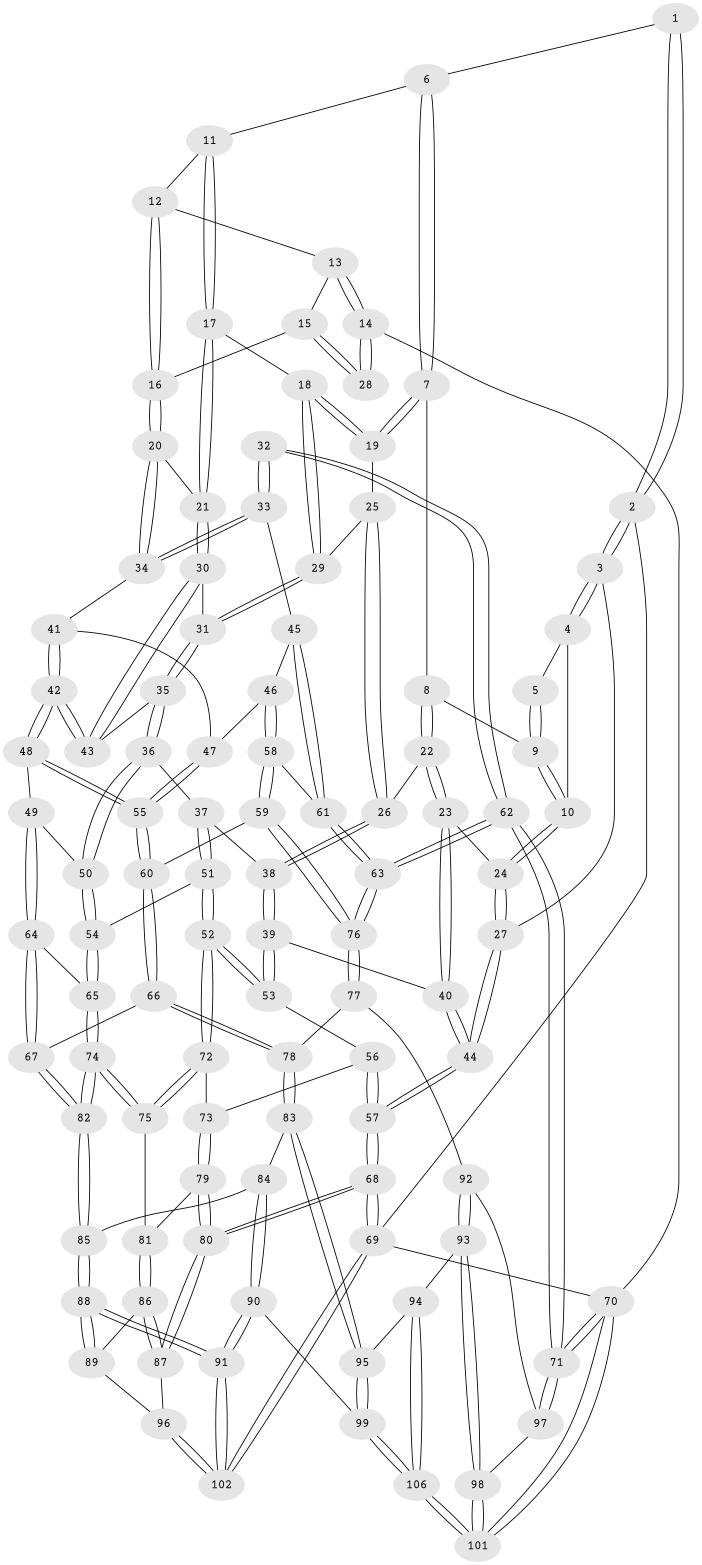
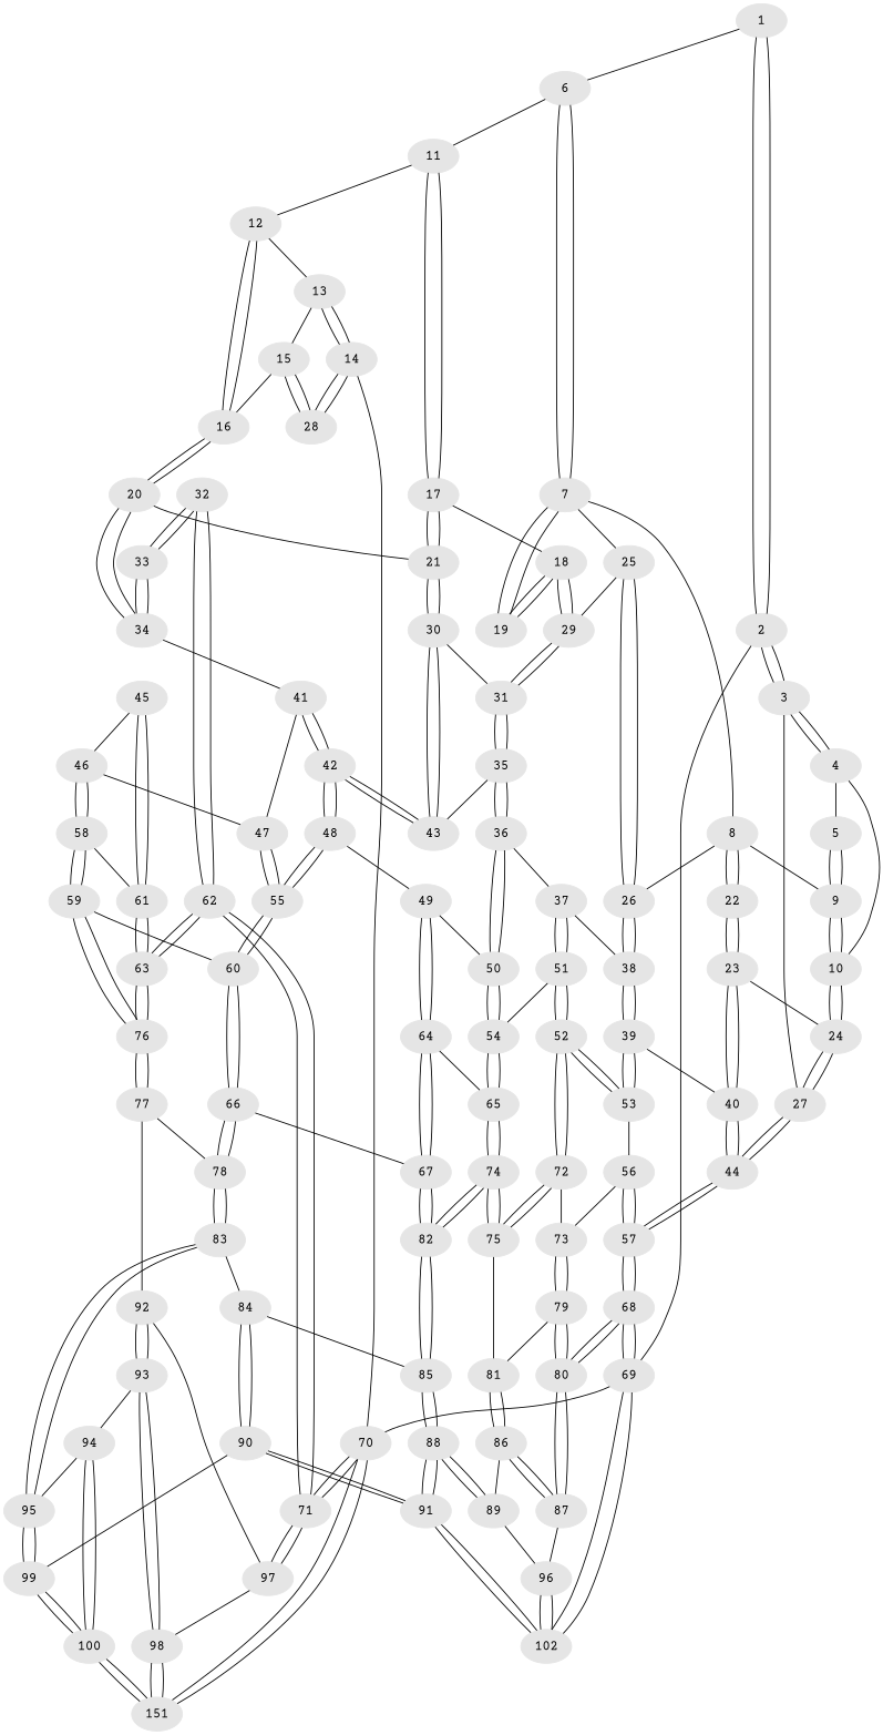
  graph {
    fontname="Courier Prime"
    node [color=gray90 fontname="Courier Prime" style=filled]
    edge [fontname="Courier Prime"]
    1
    2
    6
    3
    69
    7
    11
    4
    27
    14
    28
    70
    102
    5
    10
    44
    9
    24
    8
    19
    12
    17
    22
    25
    23
    26
    13
    16
    18
    21
    15
    20
    71
-   101
+   101 [label=151]
    34
    29
    30
    31
    41
    43
    40
    38
    39
    57
    32
    33
    62
    35
    36
    45
    63
    46
    61
    42
    47
    37
    50
    51
    54
    52
    53
    56
    48
    55
    49
    68
    58
    59
    60
    64
    65
    67
    72
    73
    75
    74
    66
    79
    80
    76
    77
    78
    97
    82
    83
    85
    87
    98
    81
    86
    92
    93
    84
    95
    96
    89
    88
    90
    99
    91
-   100 [label=106]
+   100
    94
    1 -- 2
    1 -- 2
    1 -- 6
    2 -- 3
    2 -- 3
    2 -- 69
    6 -- 7
    6 -- 7
    6 -- 11
    3 -- 4
    3 -- 4
    3 -- 27
    69 -- 70
    69 -- 102
    69 -- 102
    7 -- 8
    7 -- 19
    7 -- 19
    11 -- 12
    11 -- 17
    11 -- 17
    4 -- 5
    4 -- 10
    27 -- 44
    27 -- 44
    14 -- 28
    14 -- 28
    14 -- 70
    70 -- 71
    70 -- 71
    70 -- 101
    70 -- 101
    5 -- 9
    5 -- 9
    10 -- 24
    10 -- 24
    44 -- 57
    44 -- 57
    9 -- 10
    9 -- 10
    24 -- 27
    24 -- 27
    8 -- 9
    8 -- 22
    8 -- 22
-   19 -- 25
+   7 -- 25
    12 -- 13
    12 -- 16
    12 -- 16
    17 -- 18
    17 -- 21
    17 -- 21
    22 -- 23
    22 -- 23
-   22 -- 26
+   8 -- 26
    25 -- 26
    25 -- 26
    25 -- 29
    23 -- 24
    23 -- 40
    23 -- 40
    26 -- 38
    26 -- 38
    13 -- 14
    13 -- 14
    13 -- 15
    16 -- 20
    16 -- 20
    18 -- 19
    18 -- 19
    18 -- 29
    18 -- 29
    21 -- 30
    21 -- 30
    15 -- 28
    15 -- 28
    15 -- 16
    20 -- 21
    20 -- 34
    20 -- 34
    71 -- 97
    71 -- 97
    34 -- 41
    29 -- 31
    29 -- 31
    30 -- 31
    30 -- 43
    30 -- 43
    31 -- 35
    31 -- 35
    41 -- 42
    41 -- 42
    41 -- 47
    40 -- 44
    40 -- 44
    38 -- 39
    38 -- 39
    39 -- 40
    39 -- 53
    39 -- 53
    57 -- 68
    57 -- 68
    32 -- 33
    32 -- 33
    32 -- 62
    32 -- 62
    33 -- 34
    33 -- 34
-   33 -- 45
    62 -- 71
    62 -- 71
    62 -- 63
    62 -- 63
    35 -- 43
    35 -- 36
    35 -- 36
    36 -- 37
    36 -- 50
    36 -- 50
    45 -- 46
    45 -- 61
    45 -- 61
    63 -- 76
    63 -- 76
    46 -- 47
    46 -- 58
    46 -- 58
    61 -- 63
    61 -- 63
    42 -- 43
    42 -- 43
    42 -- 48
    42 -- 48
    47 -- 55
    47 -- 55
    37 -- 38
    37 -- 51
    37 -- 51
    50 -- 54
    50 -- 54
    51 -- 54
    51 -- 52
    51 -- 52
    54 -- 65
    54 -- 65
    52 -- 53
    52 -- 53
    52 -- 72
    52 -- 72
    53 -- 56
    56 -- 57
    56 -- 57
    56 -- 73
    48 -- 55
    48 -- 55
    48 -- 49
    55 -- 60
    55 -- 60
    49 -- 50
    49 -- 64
    49 -- 64
    68 -- 69
    68 -- 69
    68 -- 80
    68 -- 80
    58 -- 61
    58 -- 59
    58 -- 59
    59 -- 60
    59 -- 76
    59 -- 76
    60 -- 66
    60 -- 66
    64 -- 65
    64 -- 67
    64 -- 67
    65 -- 74
    65 -- 74
    67 -- 82
    67 -- 82
    72 -- 73
    72 -- 75
    72 -- 75
    73 -- 79
    73 -- 79
    75 -- 81
    74 -- 75
    74 -- 75
    74 -- 82
    74 -- 82
    66 -- 67
    66 -- 78
    66 -- 78
    79 -- 80
    79 -- 80
    79 -- 81
    80 -- 87
    80 -- 87
    76 -- 77
    76 -- 77
    77 -- 78
    77 -- 92
    78 -- 83
    78 -- 83
    97 -- 98
    82 -- 85
    82 -- 85
    83 -- 84
    83 -- 95
    83 -- 95
    85 -- 88
    85 -- 88
    87 -- 96
    98 -- 101
    98 -- 101
    81 -- 86
    81 -- 86
    86 -- 87
    86 -- 87
    86 -- 89
    92 -- 97
    92 -- 93
    92 -- 93
    93 -- 98
    93 -- 98
    93 -- 94
    84 -- 85
    84 -- 90
    84 -- 90
    95 -- 99
    95 -- 99
    96 -- 102
    96 -- 102
    89 -- 96
    88 -- 89
    88 -- 89
    88 -- 91
    88 -- 91
    90 -- 99
    90 -- 91
    90 -- 91
    99 -- 100
    99 -- 100
    91 -- 102
    91 -- 102
    100 -- 101
    100 -- 101
    94 -- 95
    94 -- 100
    94 -- 100
  }
